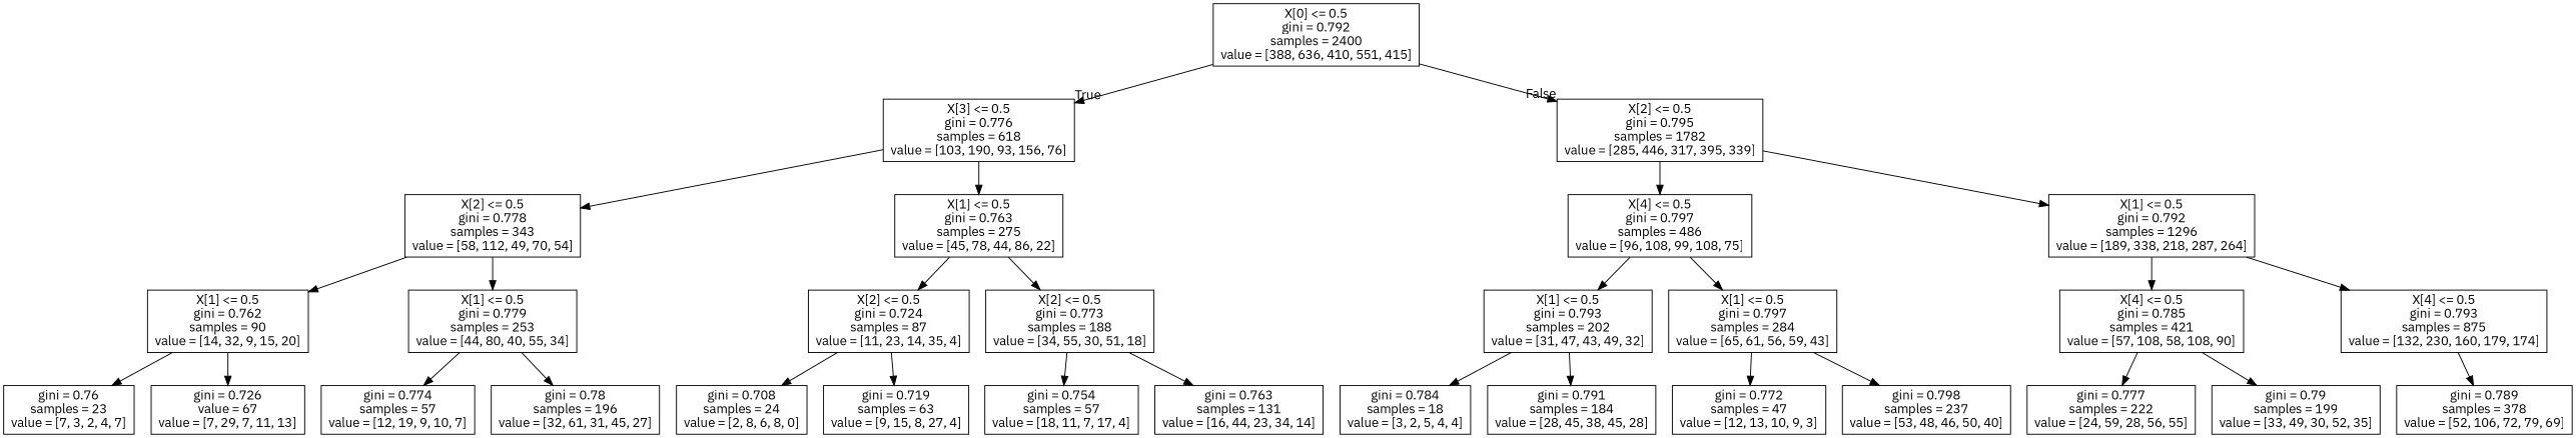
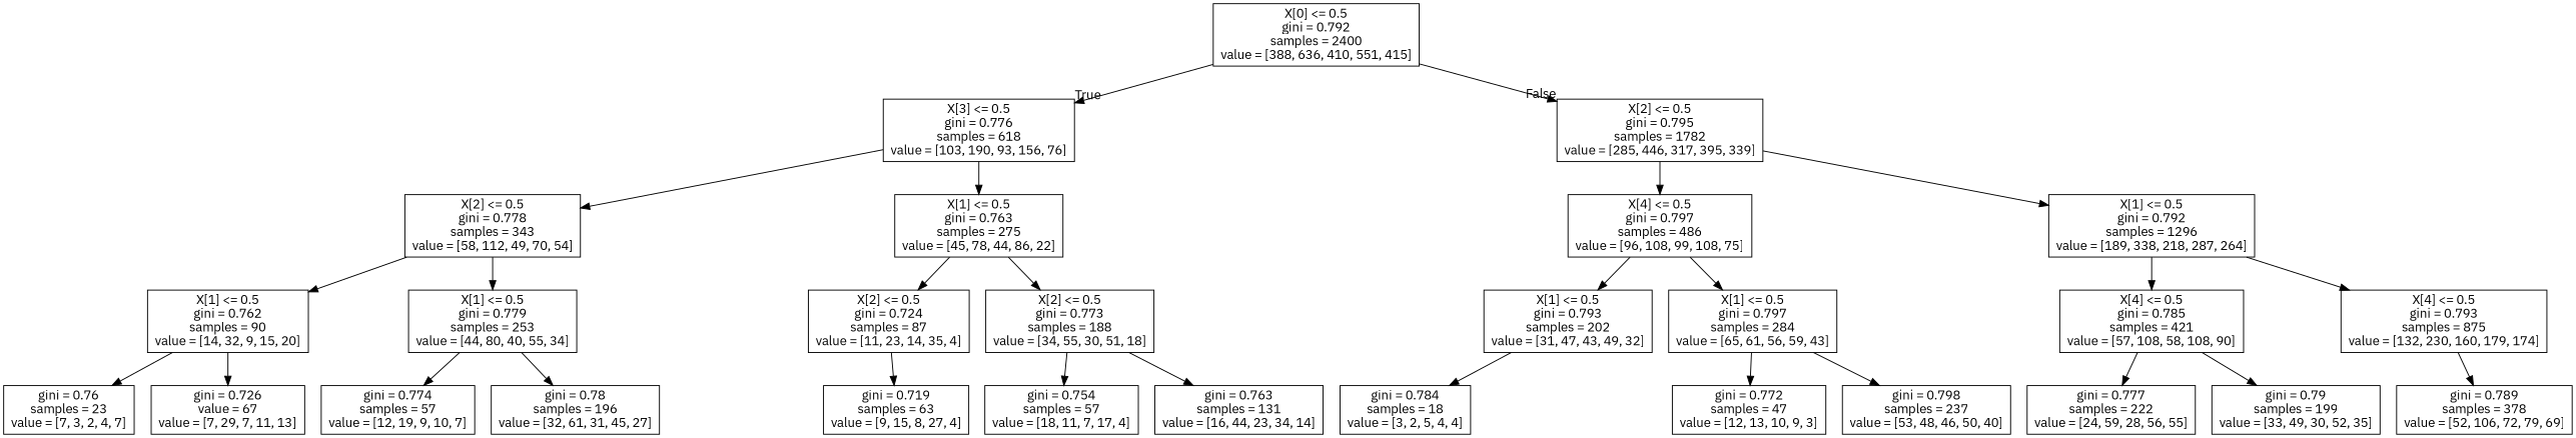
  digraph {
    fontname="IBM Plex Sans"
    node [fontname="IBM Plex Sans" shape=box]
    edge [fontname="IBM Plex Sans"]
    n1 [label="X[0] <= 0.5\ngini = 0.792\nsamples = 2400\nvalue = [388, 636, 410, 551, 415]"]
    n2 [label="X[3] <= 0.5\ngini = 0.776\nsamples = 618\nvalue = [103, 190, 93, 156, 76]"]
    n3 [label="X[2] <= 0.5\ngini = 0.795\nsamples = 1782\nvalue = [285, 446, 317, 395, 339]"]
    n4 [label="X[2] <= 0.5\ngini = 0.778\nsamples = 343\nvalue = [58, 112, 49, 70, 54]"]
    n5 [label="X[1] <= 0.5\ngini = 0.763\nsamples = 275\nvalue = [45, 78, 44, 86, 22]"]
    n6 [label="X[4] <= 0.5\ngini = 0.797\nsamples = 486\nvalue = [96, 108, 99, 108, 75]"]
    n7 [label="X[1] <= 0.5\ngini = 0.792\nsamples = 1296\nvalue = [189, 338, 218, 287, 264]"]
    n8 [label="X[1] <= 0.5\ngini = 0.762\nsamples = 90\nvalue = [14, 32, 9, 15, 20]"]
    n9 [label="X[1] <= 0.5\ngini = 0.779\nsamples = 253\nvalue = [44, 80, 40, 55, 34]"]
    n10 [label="X[2] <= 0.5\ngini = 0.724\nsamples = 87\nvalue = [11, 23, 14, 35, 4]"]
    n11 [label="X[2] <= 0.5\ngini = 0.773\nsamples = 188\nvalue = [34, 55, 30, 51, 18]"]
    n12 [label="gini = 0.76\nsamples = 23\nvalue = [7, 3, 2, 4, 7]"]
    n13 [label="gini = 0.726\nvalue = 67\nvalue = [7, 29, 7, 11, 13]"]
    n14 [label="gini = 0.774\nsamples = 57\nvalue = [12, 19, 9, 10, 7]"]
    n15 [label="gini = 0.78\nsamples = 196\nvalue = [32, 61, 31, 45, 27]"]
-   n16 [label="gini = 0.708\nsamples = 24\nvalue = [2, 8, 6, 8, 0]"]
    n17 [label="gini = 0.719\nsamples = 63\nvalue = [9, 15, 8, 27, 4]"]
    n18 [label="gini = 0.754\nsamples = 57\nvalue = [18, 11, 7, 17, 4]"]
    n19 [label="gini = 0.763\nsamples = 131\nvalue = [16, 44, 23, 34, 14]"]
    n20 [label="X[1] <= 0.5\ngini = 0.793\nsamples = 202\nvalue = [31, 47, 43, 49, 32]"]
    n21 [label="X[1] <= 0.5\ngini = 0.797\nsamples = 284\nvalue = [65, 61, 56, 59, 43]"]
    n22 [label="X[4] <= 0.5\ngini = 0.785\nsamples = 421\nvalue = [57, 108, 58, 108, 90]"]
    n23 [label="X[4] <= 0.5\ngini = 0.793\nsamples = 875\nvalue = [132, 230, 160, 179, 174]"]
    n24 [label="gini = 0.784\nsamples = 18\nvalue = [3, 2, 5, 4, 4]"]
-   n25 [label="gini = 0.791\nsamples = 184\nvalue = [28, 45, 38, 45, 28]"]
    n26 [label="gini = 0.772\nsamples = 47\nvalue = [12, 13, 10, 9, 3]"]
    n27 [label="gini = 0.798\nsamples = 237\nvalue = [53, 48, 46, 50, 40]"]
    n28 [label="gini = 0.777\nsamples = 222\nvalue = [24, 59, 28, 56, 55]"]
    n29 [label="gini = 0.79\nsamples = 199\nvalue = [33, 49, 30, 52, 35]"]
    n30 [label="gini = 0.789\nsamples = 378\nvalue = [52, 106, 72, 79, 69]"]
    n1 -> n2 [headlabel=True labelangle=45 labeldistance=2.5]
    n1 -> n3 [headlabel=False labelangle=-45 labeldistance=2.5]
    n2 -> n4
    n2 -> n5
    n3 -> n6
    n3 -> n7
    n4 -> n8
    n4 -> n9
    n5 -> n10
    n5 -> n11
    n6 -> n20
    n6 -> n21
    n7 -> n22
    n7 -> n23
    n8 -> n12
    n8 -> n13
    n9 -> n14
    n9 -> n15
-   n10 -> n16
    n10 -> n17
    n11 -> n18
    n11 -> n19
    n20 -> n24
-   n20 -> n25
    n21 -> n26
    n21 -> n27
    n22 -> n28
    n22 -> n29
    n23 -> n30
  }
